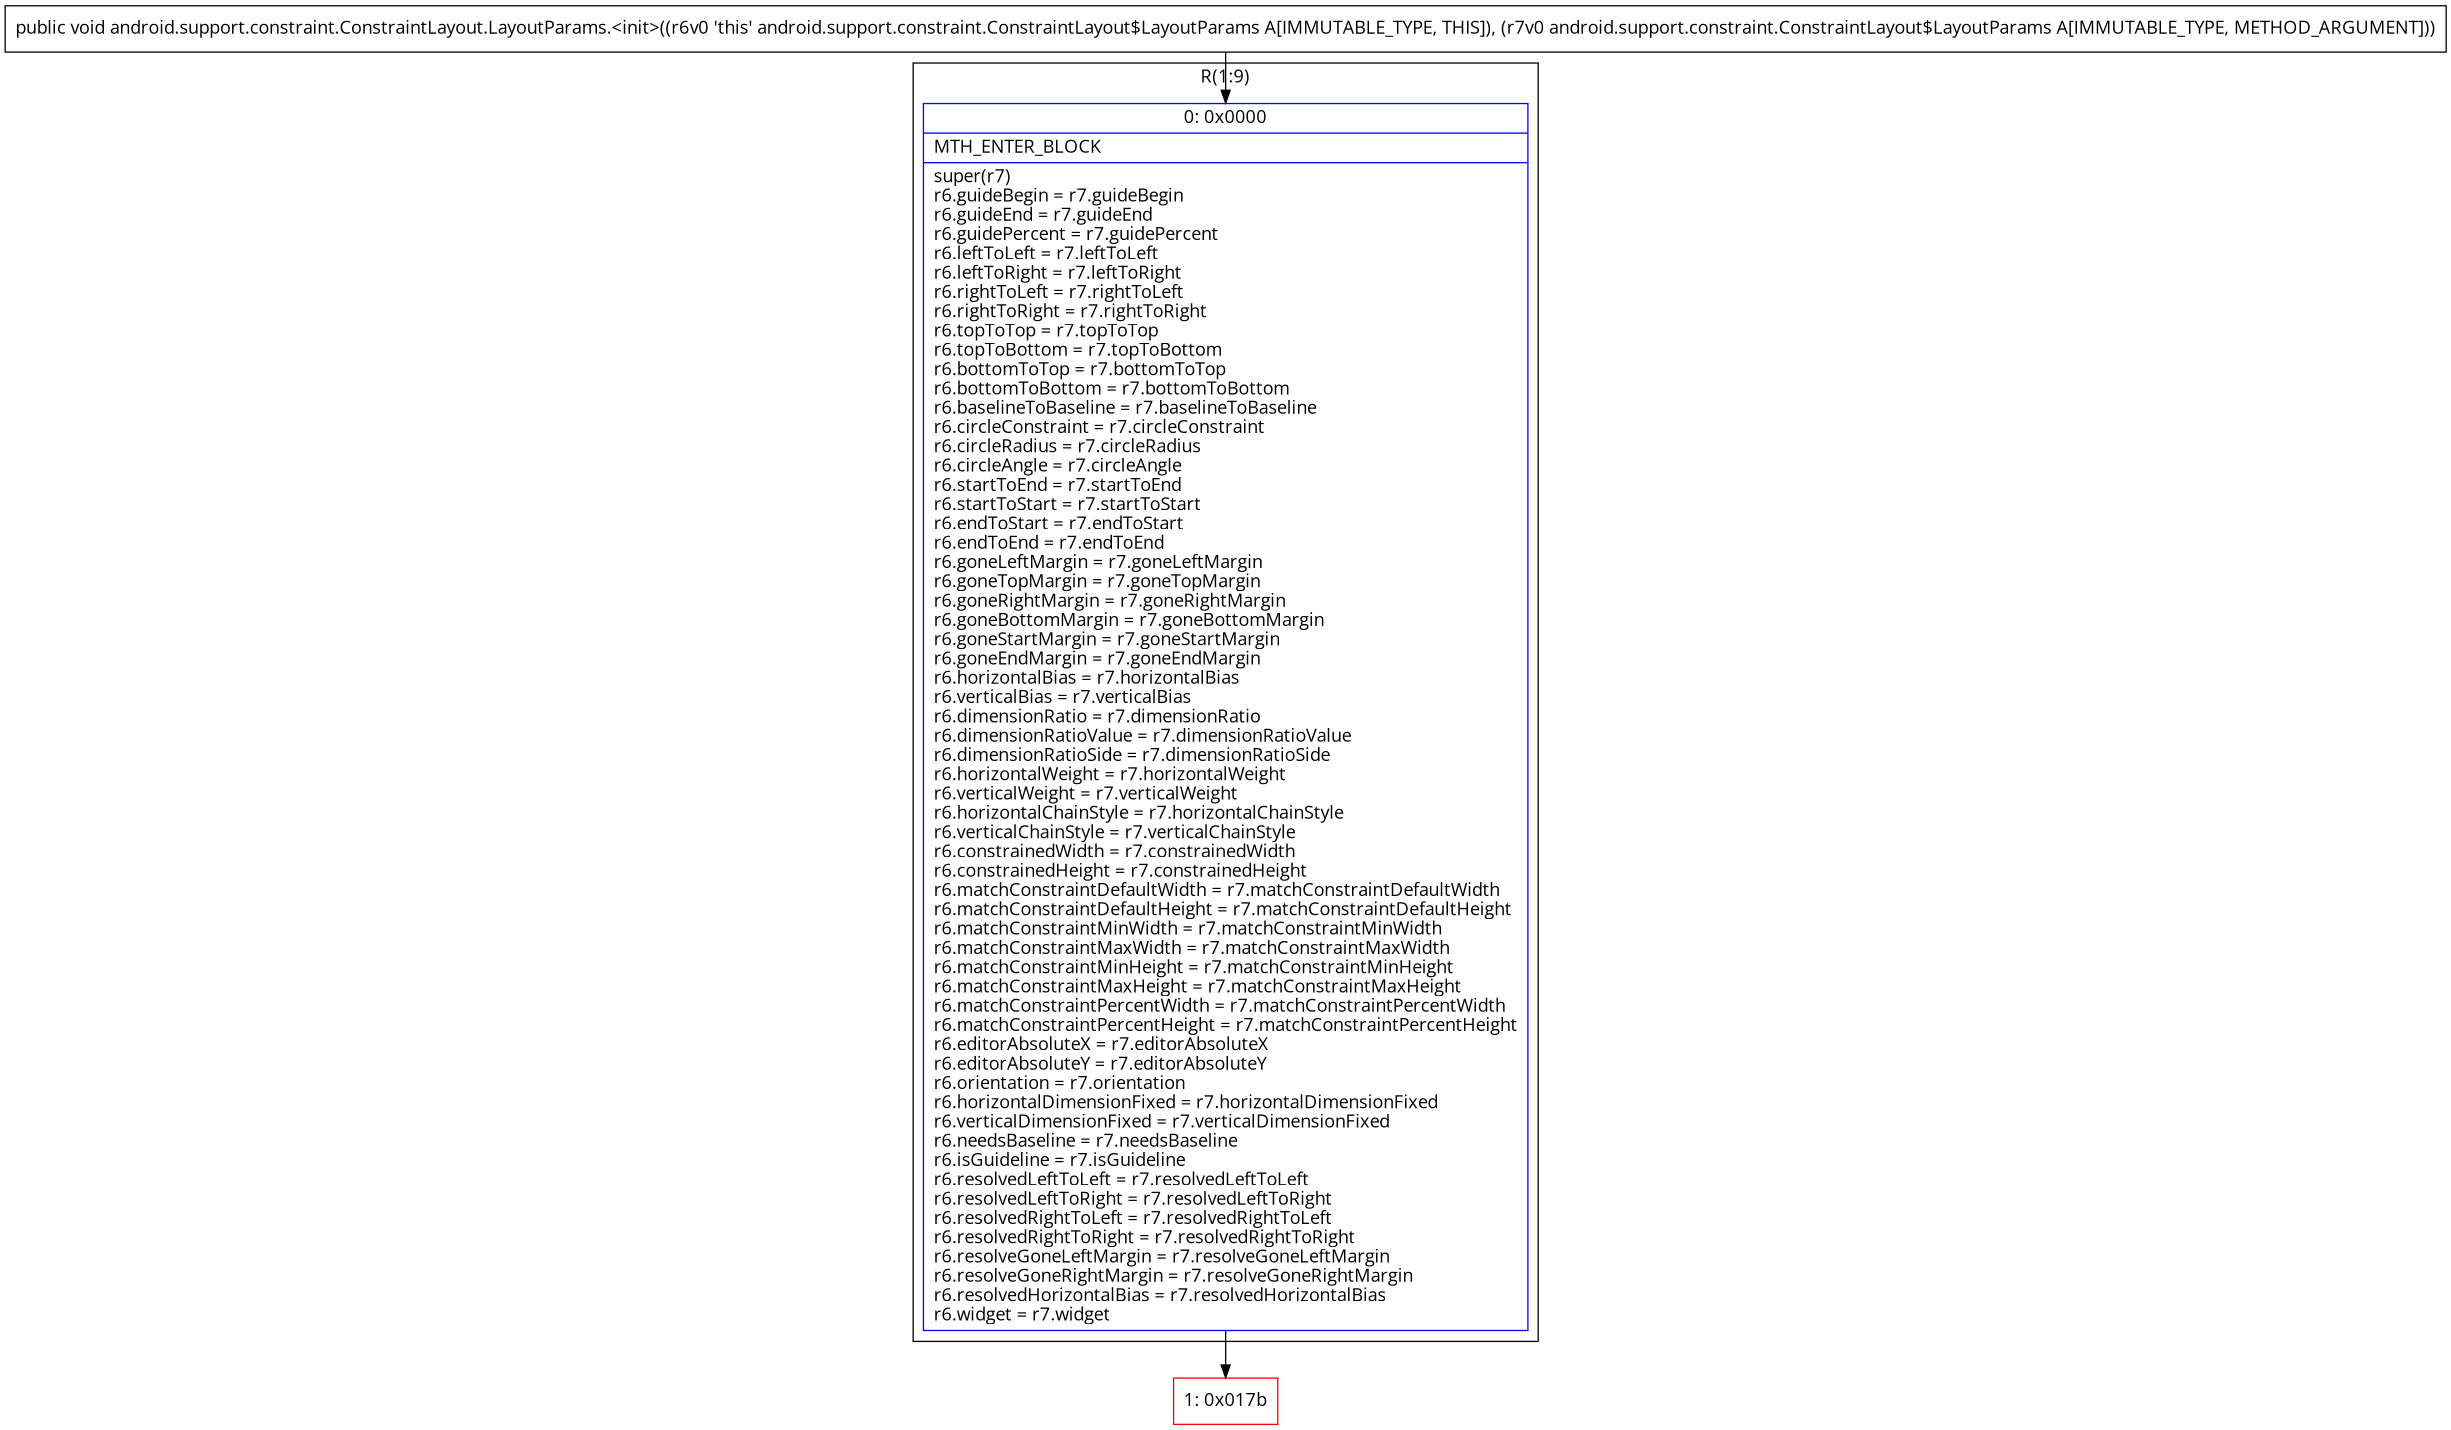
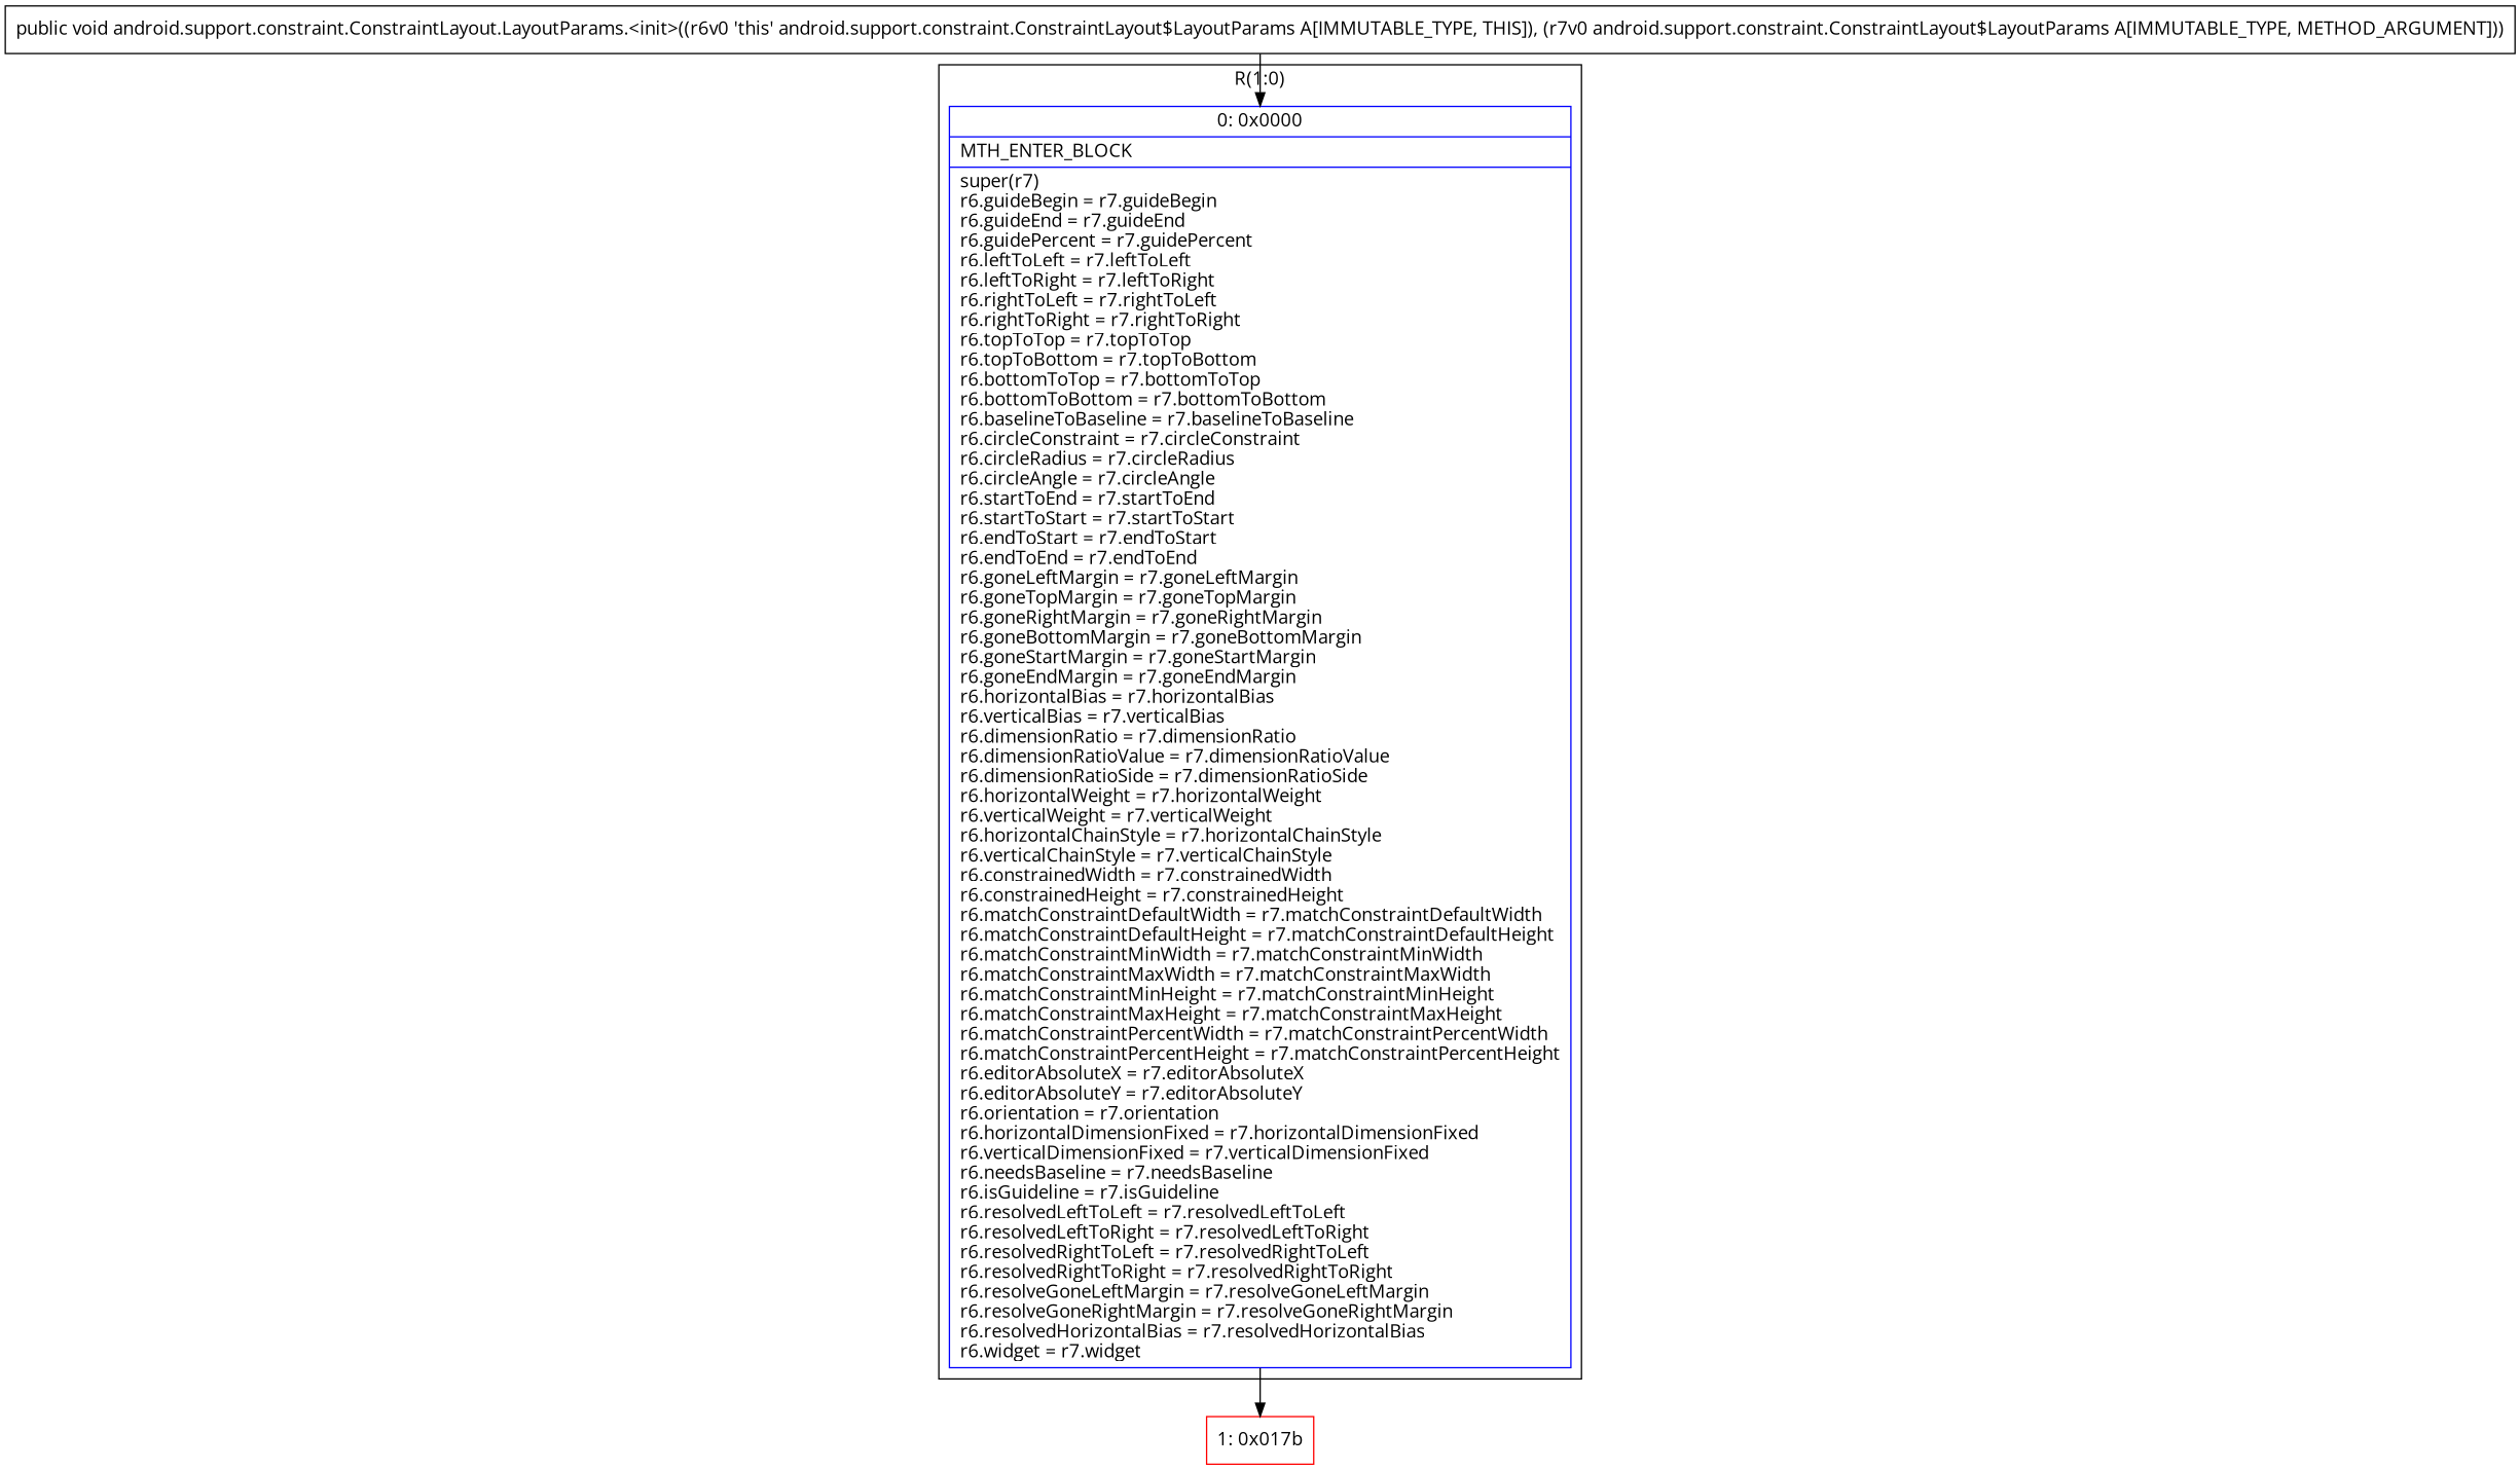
  digraph {
    fontname="Open Sans"
    node [shape=record fontname="Open Sans"]
    edge [fontname="Open Sans"]
    n1 [color=blue label="{0\:\ 0x0000|MTH_ENTER_BLOCK\l|super(r7)\lr6.guideBegin = r7.guideBegin\lr6.guideEnd = r7.guideEnd\lr6.guidePercent = r7.guidePercent\lr6.leftToLeft = r7.leftToLeft\lr6.leftToRight = r7.leftToRight\lr6.rightToLeft = r7.rightToLeft\lr6.rightToRight = r7.rightToRight\lr6.topToTop = r7.topToTop\lr6.topToBottom = r7.topToBottom\lr6.bottomToTop = r7.bottomToTop\lr6.bottomToBottom = r7.bottomToBottom\lr6.baselineToBaseline = r7.baselineToBaseline\lr6.circleConstraint = r7.circleConstraint\lr6.circleRadius = r7.circleRadius\lr6.circleAngle = r7.circleAngle\lr6.startToEnd = r7.startToEnd\lr6.startToStart = r7.startToStart\lr6.endToStart = r7.endToStart\lr6.endToEnd = r7.endToEnd\lr6.goneLeftMargin = r7.goneLeftMargin\lr6.goneTopMargin = r7.goneTopMargin\lr6.goneRightMargin = r7.goneRightMargin\lr6.goneBottomMargin = r7.goneBottomMargin\lr6.goneStartMargin = r7.goneStartMargin\lr6.goneEndMargin = r7.goneEndMargin\lr6.horizontalBias = r7.horizontalBias\lr6.verticalBias = r7.verticalBias\lr6.dimensionRatio = r7.dimensionRatio\lr6.dimensionRatioValue = r7.dimensionRatioValue\lr6.dimensionRatioSide = r7.dimensionRatioSide\lr6.horizontalWeight = r7.horizontalWeight\lr6.verticalWeight = r7.verticalWeight\lr6.horizontalChainStyle = r7.horizontalChainStyle\lr6.verticalChainStyle = r7.verticalChainStyle\lr6.constrainedWidth = r7.constrainedWidth\lr6.constrainedHeight = r7.constrainedHeight\lr6.matchConstraintDefaultWidth = r7.matchConstraintDefaultWidth\lr6.matchConstraintDefaultHeight = r7.matchConstraintDefaultHeight\lr6.matchConstraintMinWidth = r7.matchConstraintMinWidth\lr6.matchConstraintMaxWidth = r7.matchConstraintMaxWidth\lr6.matchConstraintMinHeight = r7.matchConstraintMinHeight\lr6.matchConstraintMaxHeight = r7.matchConstraintMaxHeight\lr6.matchConstraintPercentWidth = r7.matchConstraintPercentWidth\lr6.matchConstraintPercentHeight = r7.matchConstraintPercentHeight\lr6.editorAbsoluteX = r7.editorAbsoluteX\lr6.editorAbsoluteY = r7.editorAbsoluteY\lr6.orientation = r7.orientation\lr6.horizontalDimensionFixed = r7.horizontalDimensionFixed\lr6.verticalDimensionFixed = r7.verticalDimensionFixed\lr6.needsBaseline = r7.needsBaseline\lr6.isGuideline = r7.isGuideline\lr6.resolvedLeftToLeft = r7.resolvedLeftToLeft\lr6.resolvedLeftToRight = r7.resolvedLeftToRight\lr6.resolvedRightToLeft = r7.resolvedRightToLeft\lr6.resolvedRightToRight = r7.resolvedRightToRight\lr6.resolveGoneLeftMargin = r7.resolveGoneLeftMargin\lr6.resolveGoneRightMargin = r7.resolveGoneRightMargin\lr6.resolvedHorizontalBias = r7.resolvedHorizontalBias\lr6.widget = r7.widget\l}"]
    n2 [color=red label="{1\:\ 0x017b}"]
    n3 [label="{public void android.support.constraint.ConstraintLayout.LayoutParams.\<init\>((r6v0 'this' android.support.constraint.ConstraintLayout$LayoutParams A[IMMUTABLE_TYPE, THIS]), (r7v0 android.support.constraint.ConstraintLayout$LayoutParams A[IMMUTABLE_TYPE, METHOD_ARGUMENT])) }"]
    subgraph cluster_1 {
-     label="R(1:9)"
+     label="R(1:0)"
      n1
    }
    n1 -> n2
    n3 -> n1
  }
